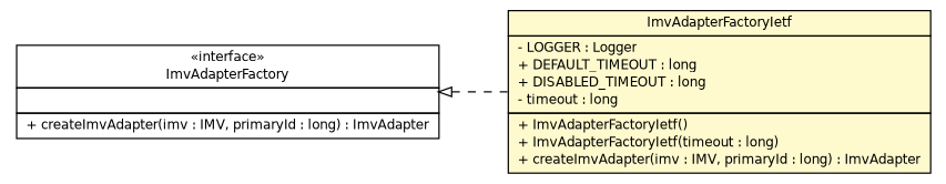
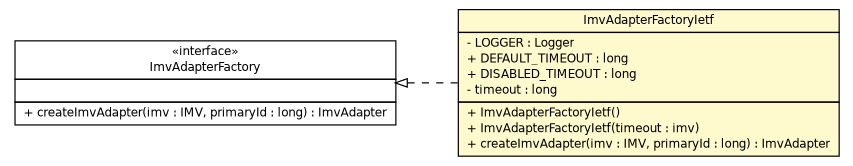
  digraph {
    nodesep=0.25
    ranksep=0.5
    rankdir=LR
    node [fontcolor=black fontname=Helvetica fontsize=10.0 shape=plaintext]
-   n1 [label=<<table title="de.hsbremen.tc.tnc.tnccs.adapter.im.ImvAdapterFactoryIetf" border="0" cellborder="1" cellspacing="0" cellpadding="2" port="p" bgcolor="lemonChiffon" href="./ImvAdapterFactoryIetf.html"> 		<tr><td><table border="0" cellspacing="0" cellpadding="1"> <tr><td align="center" balign="center"> ImvAdapterFactoryIetf </td></tr> 		</table></td></tr> 		<tr><td><table border="0" cellspacing="0" cellpadding="1"> <tr><td align="left" balign="left"> - LOGGER : Logger </td></tr> <tr><td align="left" balign="left"> + DEFAULT_TIMEOUT : long </td></tr> <tr><td align="left" balign="left"> + DISABLED_TIMEOUT : long </td></tr> <tr><td align="left" balign="left"> - timeout : long </td></tr> 		</table></td></tr> 		<tr><td><table border="0" cellspacing="0" cellpadding="1"> <tr><td align="left" balign="left"> + ImvAdapterFactoryIetf() </td></tr> <tr><td align="left" balign="left"> + ImvAdapterFactoryIetf(timeout : long) </td></tr> <tr><td align="left" balign="left"> + createImvAdapter(imv : IMV, primaryId : long) : ImvAdapter </td></tr> 		</table></td></tr> 		</table>>]
+   n1 [label=<<table title="de.hsbremen.tc.tnc.tnccs.adapter.im.ImvAdapterFactoryIetf" border="0" cellborder="1" cellspacing="0" cellpadding="2" port="p" bgcolor="lemonChiffon" href="./ImvAdapterFactoryIetf.html"> 		<tr><td><table border="0" cellspacing="0" cellpadding="1"> <tr><td align="center" balign="center"> ImvAdapterFactoryIetf </td></tr> 		</table></td></tr> 		<tr><td><table border="0" cellspacing="0" cellpadding="1"> <tr><td align="left" balign="left"> - LOGGER : Logger </td></tr> <tr><td align="left" balign="left"> + DEFAULT_TIMEOUT : long </td></tr> <tr><td align="left" balign="left"> + DISABLED_TIMEOUT : long </td></tr> <tr><td align="left" balign="left"> - timeout : long </td></tr> 		</table></td></tr> 		<tr><td><table border="0" cellspacing="0" cellpadding="1"> <tr><td align="left" balign="left"> + ImvAdapterFactoryIetf() </td></tr> <tr><td align="left" balign="left"> + ImvAdapterFactoryIetf(timeout : imv) </td></tr> <tr><td align="left" balign="left"> + createImvAdapter(imv : IMV, primaryId : long) : ImvAdapter </td></tr> 		</table></td></tr> 		</table>>]
    n2 [label=<<table title="de.hsbremen.tc.tnc.tnccs.adapter.im.ImvAdapterFactory" border="0" cellborder="1" cellspacing="0" cellpadding="2" port="p" href="./ImvAdapterFactory.html"> 		<tr><td><table border="0" cellspacing="0" cellpadding="1"> <tr><td align="center" balign="center"> &#171;interface&#187; </td></tr> <tr><td align="center" balign="center"> ImvAdapterFactory </td></tr> 		</table></td></tr> 		<tr><td><table border="0" cellspacing="0" cellpadding="1"> <tr><td align="left" balign="left">  </td></tr> 		</table></td></tr> 		<tr><td><table border="0" cellspacing="0" cellpadding="1"> <tr><td align="left" balign="left"> + createImvAdapter(imv : IMV, primaryId : long) : ImvAdapter </td></tr> 		</table></td></tr> 		</table>>]
    n2 -> n1 [arrowtail=empty dir=back fontname=Helvetica fontsize=10 headport=p labelfontname=Helvetica labelfontsize=10 style=dashed tailport=p]
  }
